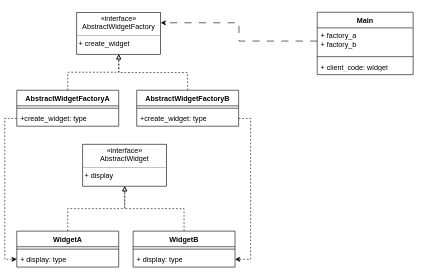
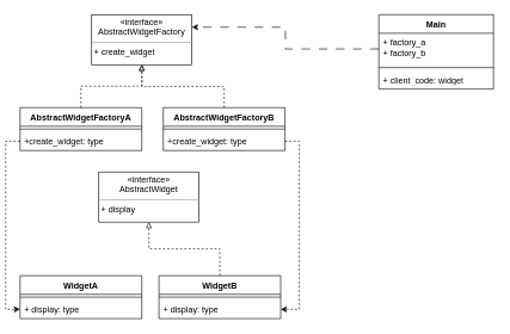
  <mxCell id="0" />
  <mxCell id="1" parent="0" />
  <mxCell id="2" value="AbstractWidgetFactoryA" style="swimlane;fontStyle=1;align=center;verticalAlign=top;childLayout=stackLayout;horizontal=1;startSize=26;horizontalStack=0;resizeParent=1;resizeParentMax=0;resizeLast=0;collapsible=1;marginBottom=0;whiteSpace=wrap;html=1;" parent="1" vertex="1"><mxGeometry x="20.92" y="150" width="170" height="60" as="geometry" /></mxCell>
  <mxCell id="3" value="" style="line;strokeWidth=1;fillColor=none;align=left;verticalAlign=middle;spacingTop=-1;spacingLeft=3;spacingRight=3;rotatable=0;labelPosition=right;points=[];portConstraint=eastwest;strokeColor=inherit;" parent="2" vertex="1"><mxGeometry y="26" width="170" height="8" as="geometry" /></mxCell>
  <mxCell id="4" value="+create_widget: type" style="text;strokeColor=none;fillColor=none;align=left;verticalAlign=top;spacingLeft=4;spacingRight=4;overflow=hidden;rotatable=0;points=[[0,0.5],[1,0.5]];portConstraint=eastwest;whiteSpace=wrap;html=1;" parent="2" vertex="1"><mxGeometry y="34" width="170" height="26" as="geometry" /></mxCell>
  <mxCell id="5" value="AbstractWidgetFactoryB" style="swimlane;fontStyle=1;align=center;verticalAlign=top;childLayout=stackLayout;horizontal=1;startSize=26;horizontalStack=0;resizeParent=1;resizeParentMax=0;resizeLast=0;collapsible=1;marginBottom=0;whiteSpace=wrap;html=1;" parent="1" vertex="1"><mxGeometry x="220.92" y="150" width="170" height="60" as="geometry" /></mxCell>
  <mxCell id="6" value="" style="line;strokeWidth=1;fillColor=none;align=left;verticalAlign=middle;spacingTop=-1;spacingLeft=3;spacingRight=3;rotatable=0;labelPosition=right;points=[];portConstraint=eastwest;strokeColor=inherit;" parent="5" vertex="1"><mxGeometry y="26" width="170" height="8" as="geometry" /></mxCell>
  <mxCell id="7" value="+create_widget: type" style="text;strokeColor=none;fillColor=none;align=left;verticalAlign=top;spacingLeft=4;spacingRight=4;overflow=hidden;rotatable=0;points=[[0,0.5],[1,0.5]];portConstraint=eastwest;whiteSpace=wrap;html=1;" parent="5" vertex="1"><mxGeometry y="34" width="170" height="26" as="geometry" /></mxCell>
- <mxCell id="8" style="edgeStyle=orthogonalEdgeStyle;rounded=0;orthogonalLoop=1;jettySize=auto;html=1;entryX=0.5;entryY=1;entryDx=0;entryDy=0;endArrow=block;endFill=0;dashed=1;" parent="1" source="9" target="16" edge="1"><mxGeometry relative="1" as="geometry" /></mxCell>
  <mxCell id="9" value="WidgetA" style="swimlane;fontStyle=1;align=center;verticalAlign=top;childLayout=stackLayout;horizontal=1;startSize=26;horizontalStack=0;resizeParent=1;resizeParentMax=0;resizeLast=0;collapsible=1;marginBottom=0;whiteSpace=wrap;html=1;" parent="1" vertex="1"><mxGeometry x="20.92" y="385" width="170" height="60" as="geometry" /></mxCell>
  <mxCell id="10" value="" style="line;strokeWidth=1;fillColor=none;align=left;verticalAlign=middle;spacingTop=-1;spacingLeft=3;spacingRight=3;rotatable=0;labelPosition=right;points=[];portConstraint=eastwest;strokeColor=inherit;" parent="9" vertex="1"><mxGeometry y="26" width="170" height="8" as="geometry" /></mxCell>
  <mxCell id="11" value="+ display: type" style="text;strokeColor=none;fillColor=none;align=left;verticalAlign=top;spacingLeft=4;spacingRight=4;overflow=hidden;rotatable=0;points=[[0,0.5],[1,0.5]];portConstraint=eastwest;whiteSpace=wrap;html=1;" parent="9" vertex="1"><mxGeometry y="34" width="170" height="26" as="geometry" /></mxCell>
  <mxCell id="12" value="WidgetB" style="swimlane;fontStyle=1;align=center;verticalAlign=top;childLayout=stackLayout;horizontal=1;startSize=26;horizontalStack=0;resizeParent=1;resizeParentMax=0;resizeLast=0;collapsible=1;marginBottom=0;whiteSpace=wrap;html=1;" parent="1" vertex="1"><mxGeometry x="214.92" y="385" width="170" height="60" as="geometry" /></mxCell>
  <mxCell id="13" value="" style="line;strokeWidth=1;fillColor=none;align=left;verticalAlign=middle;spacingTop=-1;spacingLeft=3;spacingRight=3;rotatable=0;labelPosition=right;points=[];portConstraint=eastwest;strokeColor=inherit;" parent="12" vertex="1"><mxGeometry y="26" width="170" height="8" as="geometry" /></mxCell>
  <mxCell id="14" value="+ display: type" style="text;strokeColor=none;fillColor=none;align=left;verticalAlign=top;spacingLeft=4;spacingRight=4;overflow=hidden;rotatable=0;points=[[0,0.5],[1,0.5]];portConstraint=eastwest;whiteSpace=wrap;html=1;" parent="12" vertex="1"><mxGeometry y="34" width="170" height="26" as="geometry" /></mxCell>
  <mxCell id="15" value="&lt;p style=&quot;margin:0px;margin-top:4px;text-align:center;&quot;&gt;«interface»&lt;br style=&quot;border-color: var(--border-color);&quot;&gt;AbstractWidgetFactory&lt;br&gt;&lt;/p&gt;&lt;hr size=&quot;1&quot;&gt;&lt;div style=&quot;height:2px;&quot;&gt;&amp;nbsp;+ create_widget&lt;/div&gt;" style="verticalAlign=top;align=left;overflow=fill;fontSize=12;fontFamily=Helvetica;html=1;whiteSpace=wrap;" parent="1" vertex="1"><mxGeometry x="120.92" y="20" width="140" height="70" as="geometry" /></mxCell>
  <mxCell id="16" value="&lt;p style=&quot;margin:0px;margin-top:4px;text-align:center;&quot;&gt;«interface»&lt;br&gt;&lt;span style=&quot;background-color: initial;&quot;&gt;AbstractWidget&lt;/span&gt;&lt;/p&gt;&lt;hr size=&quot;1&quot;&gt;&lt;div style=&quot;height:2px;&quot;&gt;&amp;nbsp;+ display&lt;/div&gt;" style="verticalAlign=top;align=left;overflow=fill;fontSize=12;fontFamily=Helvetica;html=1;whiteSpace=wrap;" parent="1" vertex="1"><mxGeometry x="130.92" y="240" width="140" height="70" as="geometry" /></mxCell>
  <mxCell id="17" style="edgeStyle=orthogonalEdgeStyle;rounded=0;orthogonalLoop=1;jettySize=auto;html=1;entryX=0.5;entryY=1;entryDx=0;entryDy=0;endArrow=block;endFill=0;dashed=1;exitX=0.5;exitY=0;exitDx=0;exitDy=0;" parent="1" source="12" target="16" edge="1"><mxGeometry relative="1" as="geometry"><mxPoint x="270.92" y="355" as="sourcePoint" /><mxPoint x="365.92" y="295" as="targetPoint" /></mxGeometry></mxCell>
  <mxCell id="18" style="edgeStyle=orthogonalEdgeStyle;rounded=0;orthogonalLoop=1;jettySize=auto;html=1;entryX=0.5;entryY=1;entryDx=0;entryDy=0;endArrow=block;endFill=0;dashed=1;exitX=0.5;exitY=0;exitDx=0;exitDy=0;" parent="1" source="2" target="15" edge="1"><mxGeometry relative="1" as="geometry"><mxPoint x="120.92" y="140" as="sourcePoint" /><mxPoint x="215.92" y="80" as="targetPoint" /></mxGeometry></mxCell>
  <mxCell id="19" style="edgeStyle=orthogonalEdgeStyle;rounded=0;orthogonalLoop=1;jettySize=auto;html=1;endArrow=block;endFill=0;dashed=1;exitX=0.5;exitY=0;exitDx=0;exitDy=0;" parent="1" source="5" edge="1"><mxGeometry relative="1" as="geometry"><mxPoint x="210.92" y="150" as="sourcePoint" /><mxPoint x="190.92" y="90" as="targetPoint" /></mxGeometry></mxCell>
  <mxCell id="20" style="edgeStyle=orthogonalEdgeStyle;rounded=0;orthogonalLoop=1;jettySize=auto;html=1;entryX=0;entryY=0.5;entryDx=0;entryDy=0;exitX=0;exitY=0.5;exitDx=0;exitDy=0;dashed=1;" parent="1" source="4" target="11" edge="1"><mxGeometry relative="1" as="geometry"><mxPoint x="190.92" y="197" as="sourcePoint" /></mxGeometry></mxCell>
  <mxCell id="21" style="edgeStyle=orthogonalEdgeStyle;rounded=0;orthogonalLoop=1;jettySize=auto;html=1;entryX=1;entryY=0.5;entryDx=0;entryDy=0;exitX=1;exitY=0.5;exitDx=0;exitDy=0;dashed=1;" parent="1" source="7" target="14" edge="1"><mxGeometry relative="1" as="geometry"><mxPoint x="60.92" y="280" as="sourcePoint" /><mxPoint x="480.92" y="560" as="targetPoint" /></mxGeometry></mxCell>
  <mxCell id="22" value="Main" style="swimlane;fontStyle=1;align=center;verticalAlign=top;childLayout=stackLayout;horizontal=1;startSize=26;horizontalStack=0;resizeParent=1;resizeParentMax=0;resizeLast=0;collapsible=1;marginBottom=0;whiteSpace=wrap;html=1;" parent="1" vertex="1"><mxGeometry x="522" y="20" width="160" height="104" as="geometry"><mxRectangle x="460" y="160" width="70" height="30" as="alternateBounds" /></mxGeometry></mxCell>
  <mxCell id="23" value="+ factory_a&lt;br&gt;+ factory_b" style="text;strokeColor=none;fillColor=none;align=left;verticalAlign=top;spacingLeft=4;spacingRight=4;overflow=hidden;rotatable=0;points=[[0,0.5],[1,0.5]];portConstraint=eastwest;whiteSpace=wrap;html=1;" parent="22" vertex="1"><mxGeometry y="26" width="160" height="44" as="geometry" /></mxCell>
  <mxCell id="24" value="" style="line;strokeWidth=1;fillColor=none;align=left;verticalAlign=middle;spacingTop=-1;spacingLeft=3;spacingRight=3;rotatable=0;labelPosition=right;points=[];portConstraint=eastwest;strokeColor=inherit;" parent="22" vertex="1"><mxGeometry y="70" width="160" height="8" as="geometry" /></mxCell>
  <mxCell id="25" value="+ client_code: widget" style="text;strokeColor=none;fillColor=none;align=left;verticalAlign=top;spacingLeft=4;spacingRight=4;overflow=hidden;rotatable=0;points=[[0,0.5],[1,0.5]];portConstraint=eastwest;whiteSpace=wrap;html=1;" parent="22" vertex="1"><mxGeometry y="78" width="160" height="26" as="geometry" /></mxCell>
  <mxCell id="26" style="edgeStyle=orthogonalEdgeStyle;rounded=0;orthogonalLoop=1;jettySize=auto;html=1;exitX=0;exitY=0.5;exitDx=0;exitDy=0;entryX=1;entryY=0.25;entryDx=0;entryDy=0;dashed=1;dashPattern=12 12;" parent="1" source="23" target="15" edge="1"><mxGeometry relative="1" as="geometry" /></mxCell>
